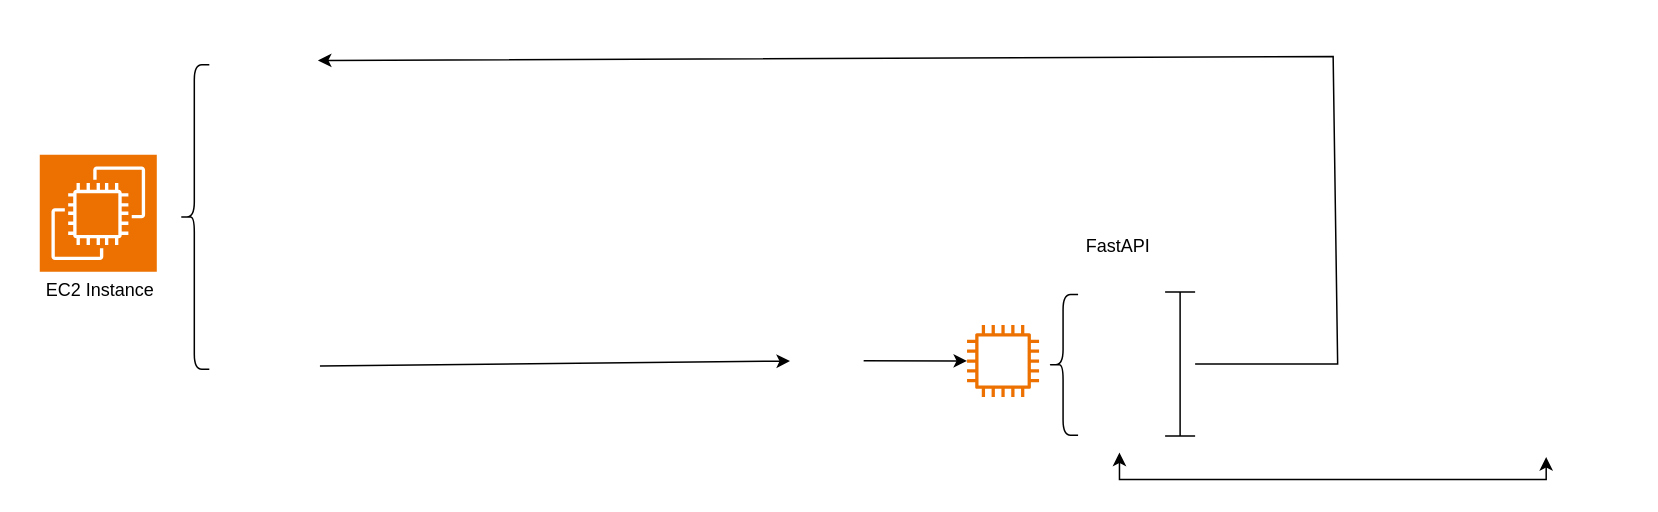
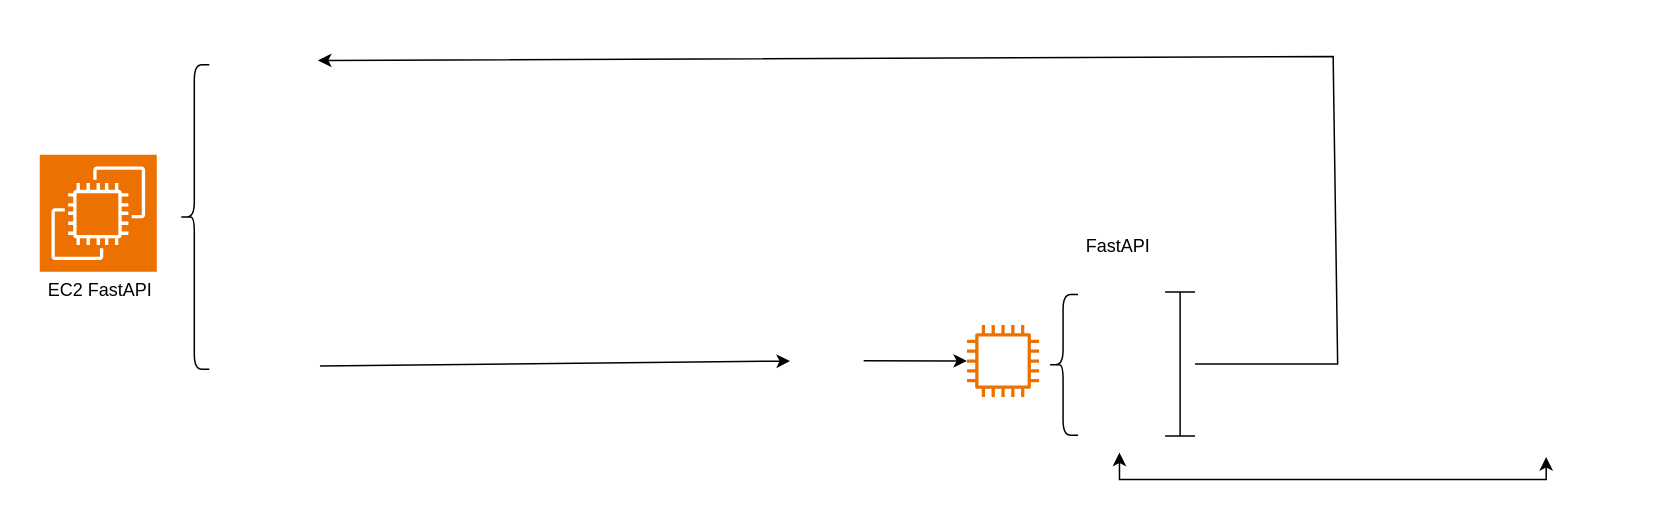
  <mxCell id="0" />
  <mxCell id="1" parent="0" />
  <mxCell id="2" value="" style="sketch=0;points=[[0,0,0],[0.25,0,0],[0.5,0,0],[0.75,0,0],[1,0,0],[0,1,0],[0.25,1,0],[0.5,1,0],[0.75,1,0],[1,1,0],[0,0.25,0],[0,0.5,0],[0,0.75,0],[1,0.25,0],[1,0.5,0],[1,0.75,0]];outlineConnect=0;fontColor=#232F3E;fillColor=#ED7100;strokeColor=#ffffff;dashed=0;verticalLabelPosition=bottom;verticalAlign=top;align=center;html=1;fontSize=12;fontStyle=0;aspect=fixed;shape=mxgraph.aws4.resourceIcon;resIcon=mxgraph.aws4.ec2;" vertex="1" parent="1"><mxGeometry x="26" y="102.49" width="78" height="78" as="geometry" /></mxCell>
- <mxCell id="3" value="EC2 Instance" style="text;html=1;align=center;verticalAlign=middle;whiteSpace=wrap;rounded=0;" vertex="1" parent="1"><mxGeometry x="20" y="177.99" width="93" height="30" as="geometry" /></mxCell>
+ <mxCell id="3" value="EC2 FastAPI" style="text;html=1;align=center;verticalAlign=middle;whiteSpace=wrap;rounded=0;" vertex="1" parent="1"><mxGeometry x="20" y="177.99" width="93" height="30" as="geometry" /></mxCell>
  <mxCell id="4" value="" style="shape=image;verticalLabelPosition=bottom;labelBackgroundColor=default;verticalAlign=top;aspect=fixed;imageAspect=0;image=https://destatic.blob.core.windows.net/images/django-logo.png;" vertex="1" parent="1"><mxGeometry x="158.78" y="20" width="54" height="54" as="geometry" /></mxCell>
  <mxCell id="5" value="" style="shape=image;verticalLabelPosition=bottom;labelBackgroundColor=default;verticalAlign=top;aspect=fixed;imageAspect=0;image=https://upload.wikimedia.org/wikipedia/commons/thumb/3/30/React_Logo_SVG.svg/langfr-250px-React_Logo_SVG.svg.png;" vertex="1" parent="1"><mxGeometry x="157" y="217.5" width="55.73" height="51.5" as="geometry" /></mxCell>
  <mxCell id="6" value="" style="shape=image;verticalLabelPosition=bottom;labelBackgroundColor=default;verticalAlign=top;aspect=fixed;imageAspect=0;image=https://bobcares.com/wp-content/uploads/2022/06/mysql.png;" vertex="1" parent="1"><mxGeometry x="158.78" y="111.57" width="52.43" height="52.43" as="geometry" /></mxCell>
  <mxCell id="7" value="" style="shape=curlyBracket;whiteSpace=wrap;html=1;rounded=1;labelPosition=left;verticalLabelPosition=middle;align=right;verticalAlign=middle;" vertex="1" parent="1"><mxGeometry x="119" y="42.54" width="20" height="203" as="geometry" /></mxCell>
  <mxCell id="8" value="" style="sketch=0;outlineConnect=0;fontColor=#232F3E;gradientColor=none;fillColor=#ED7100;strokeColor=none;dashed=0;verticalLabelPosition=bottom;verticalAlign=top;align=center;html=1;fontSize=12;fontStyle=0;aspect=fixed;pointerEvents=1;shape=mxgraph.aws4.instance2;" vertex="1" parent="1"><mxGeometry x="644" y="216" width="48" height="48" as="geometry" /></mxCell>
  <mxCell id="9" value="" style="shape=image;verticalLabelPosition=bottom;labelBackgroundColor=default;verticalAlign=top;aspect=fixed;imageAspect=0;image=https://seeklogo.com/images/N/ngrok-logo-606908B38B-seeklogo.com.png;" vertex="1" parent="1"><mxGeometry x="526" y="215.22" width="49.1" height="49.1" as="geometry" /></mxCell>
  <mxCell id="10" value="" style="shape=image;verticalLabelPosition=bottom;labelBackgroundColor=default;verticalAlign=top;aspect=fixed;imageAspect=0;image=https://www.dataquest.io/wp-content/uploads/2023/06/Google_Colaboratory_SVG_Logo.svg;" vertex="1" parent="1"><mxGeometry x="718" y="267" width="55.17" height="34" as="geometry" /></mxCell>
  <mxCell id="11" value="" style="shape=image;verticalLabelPosition=bottom;labelBackgroundColor=default;verticalAlign=top;aspect=fixed;imageAspect=0;image=https://res.cloudinary.com/harendra21/image/upload/v1742473055/withcodeexample.com/getting-started-with-python-fastapi-a-comprehensive-guide_tnigh2.jpg;fontStyle=1" vertex="1" parent="1"><mxGeometry x="709.24" y="170.5" width="72.68" height="47" as="geometry" /></mxCell>
  <mxCell id="12" value="" style="endArrow=classic;html=1;rounded=0;exitX=1;exitY=0.5;exitDx=0;exitDy=0;" edge="1" parent="1" source="5" target="9"><mxGeometry width="50" height="50" relative="1" as="geometry"><mxPoint x="225" y="243" as="sourcePoint" /><mxPoint x="522" y="240" as="targetPoint" /></mxGeometry></mxCell>
  <mxCell id="13" value="" style="shape=curlyBracket;whiteSpace=wrap;html=1;rounded=1;labelPosition=left;verticalLabelPosition=middle;align=right;verticalAlign=middle;" vertex="1" parent="1"><mxGeometry x="698" y="195.66" width="20" height="93.77" as="geometry" /></mxCell>
  <mxCell id="14" value="" style="endArrow=classic;html=1;rounded=0;exitX=1;exitY=0.5;exitDx=0;exitDy=0;" edge="1" parent="1" source="9" target="8"><mxGeometry width="50" height="50" relative="1" as="geometry"><mxPoint x="628" y="221" as="sourcePoint" /><mxPoint x="678" y="171" as="targetPoint" /></mxGeometry></mxCell>
  <mxCell id="15" value="" style="shape=crossbar;whiteSpace=wrap;html=1;rounded=1;direction=south;" vertex="1" parent="1"><mxGeometry x="776" y="194" width="20" height="96" as="geometry" /></mxCell>
  <mxCell id="16" value="" style="endArrow=classic;html=1;rounded=0;entryX=0.974;entryY=0.364;entryDx=0;entryDy=0;entryPerimeter=0;" edge="1" parent="1" source="15" target="4"><mxGeometry width="50" height="50" relative="1" as="geometry"><mxPoint x="853" y="203" as="sourcePoint" /><mxPoint x="898" y="63" as="targetPoint" /><Array as="points"><mxPoint x="891" y="242" /><mxPoint x="888" y="37" /></Array></mxGeometry></mxCell>
  <mxCell id="17" value="" style="shape=image;verticalLabelPosition=bottom;labelBackgroundColor=default;verticalAlign=top;aspect=fixed;imageAspect=0;image=https://marketplace.commercetools.com/img/containers/assets/cloudinary_logo_blue_769x537.png/8e29c2855e06be62262107337a1818ec.png;" vertex="1" parent="1"><mxGeometry x="977" y="230" width="105.97" height="74" as="geometry" /></mxCell>
  <mxCell id="18" value="" style="endArrow=classic;startArrow=classic;html=1;rounded=0;edgeStyle=elbowEdgeStyle;elbow=vertical;" edge="1" parent="1" source="10" target="17"><mxGeometry width="50" height="50" relative="1" as="geometry"><mxPoint x="610" y="215" as="sourcePoint" /><mxPoint x="660" y="165" as="targetPoint" /><Array as="points"><mxPoint x="887" y="319" /></Array></mxGeometry></mxCell>
  <mxCell id="19" value="FastAPI" style="text;html=1;align=center;verticalAlign=middle;whiteSpace=wrap;rounded=0;" vertex="1" parent="1"><mxGeometry x="715" y="149.49" width="60" height="30" as="geometry" /></mxCell>
